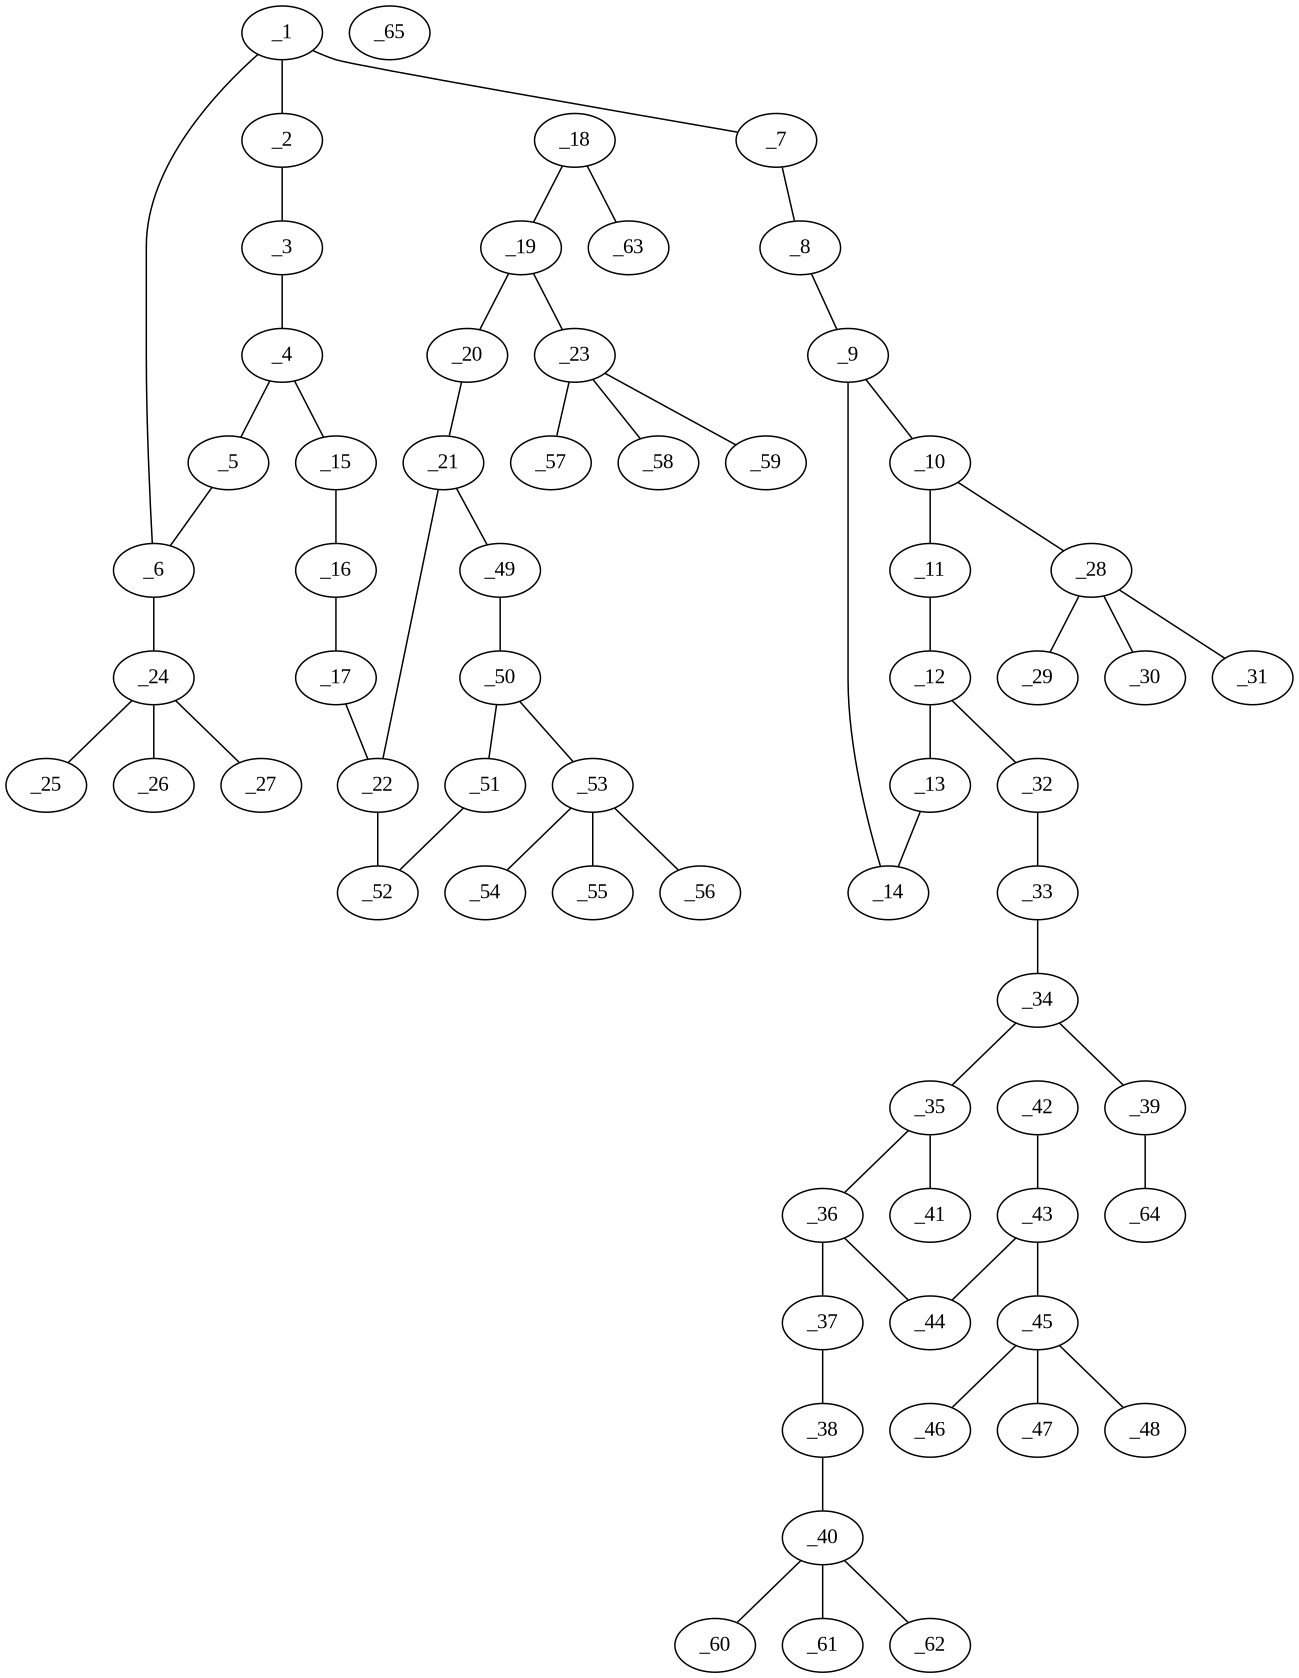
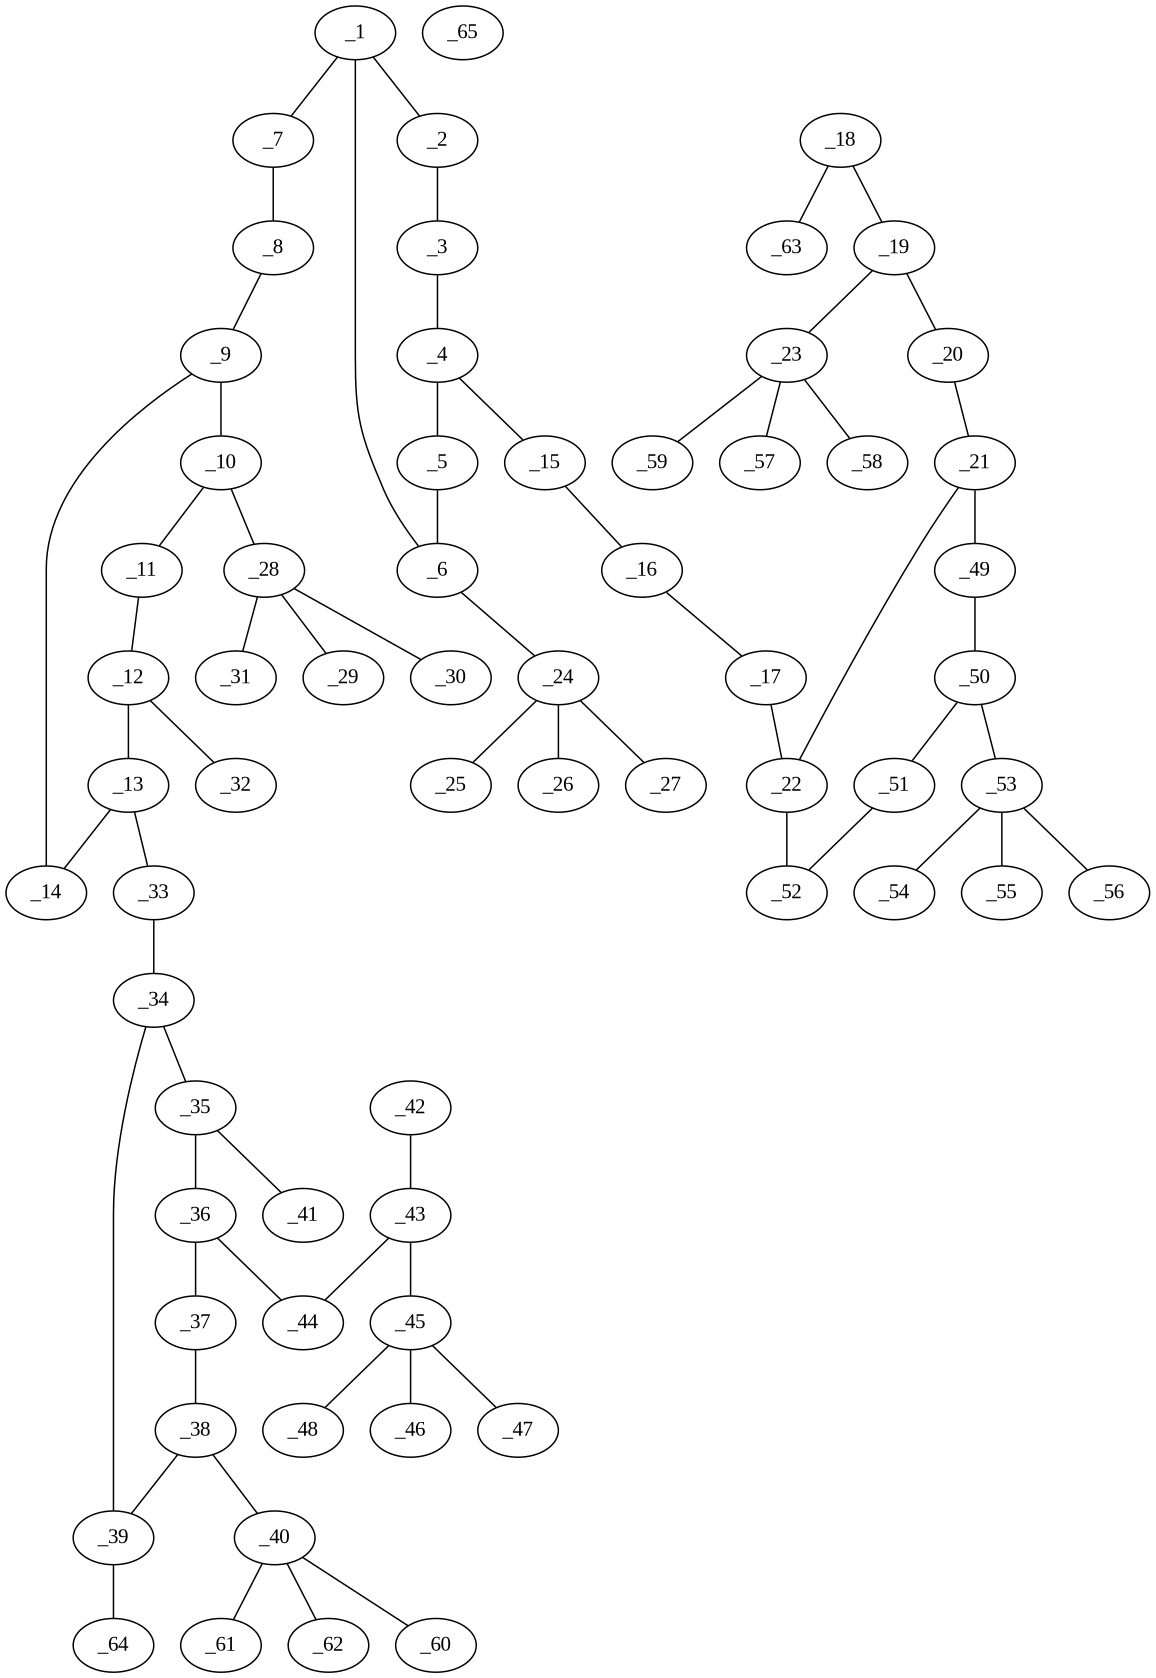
  graph {
    fontname="Liberation Serif"
    node [charge=0 chem=1 fontname="Liberation Serif" symbol="C  " x=5.4641 y=7.75]
    edge [fontname="Liberation Serif" valence=1]
    _1 [x=4.5981 y=1.25]
    _2 [y=1.75]
    _6 [x=3.7321 y=1.75]
    _7 [x=4.5981 y=0.25]
    _3 [y=2.75]
    _24 [chem=5 symbol="S  " x=2.866 y=1.25]
    _8 [y=-0.25]
    _4 [x=4.5981 y=3.25]
    _25 [chem=2 symbol="O  " x=2 y=0.75]
    _26 [chem=2 symbol="O  " x=3.366 y=0.384]
    _27 [chem=2 symbol="O  " x=2.366 y=2.116]
    _9 [y=-1.25]
    _5 [x=3.7321 y=2.75]
    _15 [chem=4 symbol="N  " x=4.5981 y=4.25]
    _16 [chem=4 symbol="N  " y=4.75]
    _17 [y=5.75]
    _10 [x=4.5981 y=-1.75]
    _14 [x=6.3301 y=-1.75]
    _11 [x=4.5981 y=-2.75]
    _28 [chem=5 symbol="S  " x=3.732 y=-1.25]
    _12 [y=-3.25]
    _29 [chem=2 symbol="O  " x=3.232 y=-2.116]
    _30 [chem=2 symbol="O  " x=4.232 y=-0.384]
    _31 [chem=2 symbol="O  " x=2.866 y=-0.75]
    _13 [x=6.3301 y=-2.75]
    _32 [chem=4 symbol="N  " y=-4.25]
    _33 [chem=4 symbol="N  " x=6.3301 y=-4.75]
    _34 [x=6.3301 y=-5.75]
    _22 [x=6.3301 y=6.25]
    _18 [x=4.5981 y=6.25]
    _19 [x=4.5981 y=7.25]
    _63 [chem=4 symbol="N  " x=3.7321 y=5.75]
    _52 [x=7.1962 y=5.75]
    _20
    _23 [chem=5 symbol="S  " x=3.7321]
    _21 [x=6.3301 y=7.25]
    _57 [chem=2 symbol="O  " x=2.8661 y=8.25]
    _58 [chem=2 symbol="O  " x=3.2321 y=6.884]
    _59 [chem=2 symbol="O  " x=4.2321 y=8.616]
    _49 [x=7.1962]
    _50 [x=8.0622 y=7.25]
    _51 [x=8.0622 y=6.25]
    _53 [chem=5 symbol="S  " x=8.9282]
    _35 [x=7.1961 y=-6.25]
    _39 [y=-6.25]
    _36 [x=7.1961 y=-7.25]
    _41 [x=8.0622 y=-5.75]
    _64 [chem=4 symbol="N  " x=4.5981 y=-5.75]
    _37 [x=6.3301 y=-7.75]
    _44 [x=8.0621 y=-7.75]
    _38 [y=-7.25]
    _42 [x=8.9282 y=-6.25]
    _43 [x=8.9282 y=-7.25]
    _40 [chem=5 symbol="S  " x=4.598 y=-7.75]
    _60 [chem=2 symbol="O  " x=3.732 y=-8.25]
    _61 [chem=2 symbol="O  " x=4.0981 y=-6.884]
    _62 [chem=2 symbol="O  " x=5.098 y=-8.616]
    _45 [chem=5 symbol="S  " x=9.7942 y=-7.75]
    _46 [chem=2 symbol="O  " x=10.6602 y=-8.25]
    _47 [chem=2 symbol="O  " x=9.2942 y=-8.616]
    _48 [chem=2 symbol="O  " x=10.2942 y=-6.884]
    _54 [chem=2 symbol="O  " x=9.7943 y=8.25]
    _55 [chem=2 symbol="O  " x=8.4282 y=8.616]
    _56 [chem=2 symbol="O  " x=9.4282 y=6.884]
    _65 [chem=29 symbol="Na " x=12.6602 y=0]
    _1 -- _2
    _1 -- _6 [valence=2]
    _1 -- _7
    _2 -- _3 [valence=2]
    _6 -- _24
    _7 -- _8 [valence=2]
    _3 -- _4
    _24 -- _25 [valence=2]
    _24 -- _26 [valence=2]
    _24 -- _27
    _8 -- _9
    _4 -- _5 [valence=2]
    _4 -- _15
    _9 -- _10
    _9 -- _14 [valence=2]
    _5 -- _6
    _15 -- _16 [valence=2]
    _16 -- _17
    _17 -- _22 [valence=2]
    _10 -- _11 [valence=2]
    _10 -- _28
    _11 -- _12
    _28 -- _29 [valence=2]
    _28 -- _30 [valence=2]
    _28 -- _31
    _12 -- _13 [valence=2]
    _12 -- _32
    _13 -- _14
-   _32 -- _33 [valence=2]
+   _13 -- _33 [valence=2]
    _33 -- _34
    _34 -- _35
    _34 -- _39 [valence=2]
    _22 -- _52
    _18 -- _19 [valence=2]
    _18 -- _63
    _19 -- _20
    _19 -- _23
    _20 -- _21 [valence=2]
    _23 -- _57 [valence=2]
    _23 -- _58 [valence=2]
    _23 -- _59
    _21 -- _22
    _21 -- _49
    _49 -- _50 [valence=2]
    _50 -- _51
    _50 -- _53
    _51 -- _52 [valence=2]
    _53 -- _54 [valence=2]
    _53 -- _55 [valence=2]
    _53 -- _56
    _35 -- _36 [valence=2]
    _35 -- _41
    _39 -- _64
    _36 -- _37
    _36 -- _44
    _37 -- _38 [valence=2]
+   _38 -- _39
    _38 -- _40
    _42 -- _43
    _43 -- _44 [valence=2]
    _43 -- _45
    _40 -- _60 [valence=2]
    _40 -- _61 [valence=2]
    _40 -- _62
    _45 -- _46 [valence=2]
    _45 -- _47 [valence=2]
    _45 -- _48
  }
